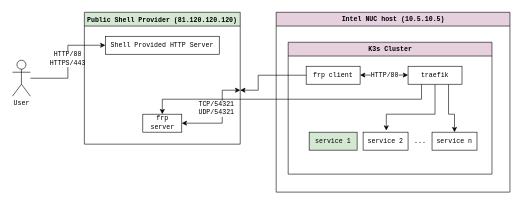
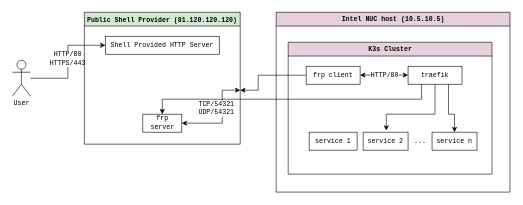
  <mxCell id="0" />
  <mxCell id="1" parent="0" />
  <mxCell id="2" style="edgeStyle=orthogonalEdgeStyle;rounded=0;orthogonalLoop=1;jettySize=auto;html=1;entryX=0;entryY=0.5;entryDx=0;entryDy=0;fontFamily=Courier New;" edge="1" parent="1" source="4" target="6"><mxGeometry relative="1" as="geometry" /></mxCell>
  <mxCell id="3" value="&lt;div&gt;HTTP/80&lt;/div&gt;&lt;div&gt;HTTPS/443&lt;br&gt;&lt;/div&gt;" style="edgeLabel;html=1;align=center;verticalAlign=middle;resizable=0;points=[];fontFamily=Courier New;" vertex="1" connectable="0" parent="2"><mxGeometry x="-0.049" y="1" relative="1" as="geometry"><mxPoint y="-9" as="offset" /></mxGeometry></mxCell>
  <mxCell id="4" value="&lt;div style=&quot;font-size: 11px;&quot;&gt;User&lt;/div&gt;" style="shape=umlActor;verticalLabelPosition=bottom;verticalAlign=top;html=1;outlineConnect=0;fontSize=11;fontFamily=Courier New;" vertex="1" parent="1"><mxGeometry x="20" y="100" width="30" height="60" as="geometry" /></mxCell>
  <mxCell id="5" value="Public Shell Provider (81.120.120.120)" style="swimlane;fontFamily=Courier New;fontSize=11;swimlaneLine=1;glass=0;shadow=0;fillColor=#D5E8D4;" vertex="1" parent="1"><mxGeometry x="140" y="20" width="260" height="220" as="geometry" /></mxCell>
  <mxCell id="6" value="Shell Provided HTTP Server" style="whiteSpace=wrap;html=1;fontFamily=Courier New;fontSize=11;" vertex="1" parent="5"><mxGeometry x="35" y="40" width="190" height="30" as="geometry" /></mxCell>
  <mxCell id="7" value="frp server" style="whiteSpace=wrap;html=1;fontFamily=Courier New;fontSize=11;" vertex="1" parent="5"><mxGeometry x="97.5" y="170" width="65" height="30" as="geometry" /></mxCell>
  <mxCell id="8" value="Intel NUC host (10.5.10.5)" style="swimlane;fontFamily=Courier New;fontSize=11;html=1;fillColor=#E6D0DE;" vertex="1" parent="1"><mxGeometry x="460" y="20" width="390" height="300" as="geometry" /></mxCell>
  <mxCell id="9" value="K3s Cluster" style="swimlane;fontFamily=Courier New;fontSize=11;fillColor=#E6D0DE;html=1;" vertex="1" parent="8"><mxGeometry x="20" y="50" width="340" height="220" as="geometry" /></mxCell>
  <mxCell id="10" value="frp client" style="whiteSpace=wrap;html=1;fontFamily=Courier New;fontSize=11;" vertex="1" parent="9"><mxGeometry x="30" y="40" width="90" height="30" as="geometry" /></mxCell>
  <mxCell id="11" style="edgeStyle=orthogonalEdgeStyle;rounded=0;orthogonalLoop=1;jettySize=auto;html=1;exitX=0.25;exitY=1;exitDx=0;exitDy=0;fontFamily=Courier New;fontSize=11;startArrow=none;startFill=0;endArrow=classic;endFill=1;" edge="1" parent="9" source="14" target="7"><mxGeometry relative="1" as="geometry" /></mxCell>
  <mxCell id="12" style="edgeStyle=orthogonalEdgeStyle;rounded=0;orthogonalLoop=1;jettySize=auto;html=1;exitX=0.5;exitY=1;exitDx=0;exitDy=0;entryX=0.516;entryY=-0.092;entryDx=0;entryDy=0;entryPerimeter=0;fontFamily=Courier New;fontSize=11;startArrow=none;startFill=0;endArrow=classic;endFill=1;" edge="1" parent="9" source="14" target="18"><mxGeometry relative="1" as="geometry"><Array as="points"><mxPoint x="245" y="120" /><mxPoint x="164" y="120" /></Array></mxGeometry></mxCell>
  <mxCell id="13" style="edgeStyle=orthogonalEdgeStyle;rounded=0;orthogonalLoop=1;jettySize=auto;html=1;exitX=0.75;exitY=1;exitDx=0;exitDy=0;entryX=0.5;entryY=0;entryDx=0;entryDy=0;fontFamily=Courier New;fontSize=11;startArrow=none;startFill=0;endArrow=classic;endFill=1;" edge="1" parent="9" source="14" target="20"><mxGeometry relative="1" as="geometry"><Array as="points"><mxPoint x="268" y="120" /><mxPoint x="278" y="120" /></Array></mxGeometry></mxCell>
  <mxCell id="14" value="traefik" style="whiteSpace=wrap;html=1;fontFamily=Courier New;fontSize=11;" vertex="1" parent="9"><mxGeometry x="200" y="40" width="90" height="30" as="geometry" /></mxCell>
  <mxCell id="15" style="edgeStyle=orthogonalEdgeStyle;rounded=0;orthogonalLoop=1;jettySize=auto;html=1;exitX=1;exitY=0.5;exitDx=0;exitDy=0;entryX=0;entryY=0.5;entryDx=0;entryDy=0;fontFamily=Courier New;fontSize=11;startArrow=classic;startFill=1;" edge="1" parent="9"><mxGeometry relative="1" as="geometry"><mxPoint x="120" y="54.76" as="sourcePoint" /><mxPoint x="200" y="54.76" as="targetPoint" /></mxGeometry></mxCell>
  <mxCell id="16" value="HTTP/80" style="edgeLabel;html=1;align=center;verticalAlign=middle;resizable=0;points=[];fontSize=11;fontFamily=Courier New;" vertex="1" connectable="0" parent="15"><mxGeometry x="-0.217" relative="1" as="geometry"><mxPoint x="9" as="offset" /></mxGeometry></mxCell>
- <mxCell id="17" value="service 1" style="rounded=0;whiteSpace=wrap;html=1;fontFamily=Courier New;fontSize=11;fillColor=#d5e8d4;" vertex="1" parent="9"><mxGeometry x="35" y="150" width="80" height="30" as="geometry" /></mxCell>
+ <mxCell id="17" value="service 1" style="rounded=0;whiteSpace=wrap;html=1;fontFamily=Courier New;fontSize=11;" vertex="1" parent="9"><mxGeometry x="35" y="150" width="80" height="30" as="geometry" /></mxCell>
  <mxCell id="18" value="service 2" style="rounded=0;whiteSpace=wrap;html=1;fontFamily=Courier New;fontSize=11;" vertex="1" parent="9"><mxGeometry x="125" y="150" width="75" height="30" as="geometry" /></mxCell>
  <mxCell id="19" value="&lt;div&gt;...&lt;/div&gt;" style="text;html=1;align=center;verticalAlign=middle;resizable=0;points=[];autosize=1;strokeColor=none;fontSize=11;fontFamily=Courier New;" vertex="1" parent="9"><mxGeometry x="200" y="155" width="40" height="20" as="geometry" /></mxCell>
  <mxCell id="20" value="service n" style="rounded=0;whiteSpace=wrap;html=1;fontFamily=Courier New;fontSize=11;" vertex="1" parent="9"><mxGeometry x="240" y="150" width="75" height="30" as="geometry" /></mxCell>
  <mxCell id="21" style="edgeStyle=orthogonalEdgeStyle;rounded=0;orthogonalLoop=1;jettySize=auto;html=1;exitX=1;exitY=0.5;exitDx=0;exitDy=0;fontFamily=Courier New;fontSize=11;startArrow=classic;startFill=1;" edge="1" parent="1" source="7"><mxGeometry relative="1" as="geometry"><mxPoint x="400" y="150" as="targetPoint" /><Array as="points"><mxPoint x="370" y="205" /><mxPoint x="370" y="150" /></Array></mxGeometry></mxCell>
  <mxCell id="22" value="TCP/54321&lt;br&gt;UDP/54321" style="edgeLabel;html=1;align=center;verticalAlign=middle;resizable=0;points=[];fontSize=11;fontFamily=Courier New;" vertex="1" connectable="0" parent="21"><mxGeometry x="-0.194" relative="1" as="geometry"><mxPoint x="-4" y="-25" as="offset" /></mxGeometry></mxCell>
  <mxCell id="23" style="edgeStyle=orthogonalEdgeStyle;rounded=0;orthogonalLoop=1;jettySize=auto;html=1;exitX=0;exitY=0.5;exitDx=0;exitDy=0;fontFamily=Courier New;fontSize=11;startArrow=none;startFill=0;" edge="1" parent="1" source="10"><mxGeometry relative="1" as="geometry"><mxPoint x="400" y="150" as="targetPoint" /><Array as="points"><mxPoint x="430" y="125" /><mxPoint x="430" y="150" /></Array></mxGeometry></mxCell>
